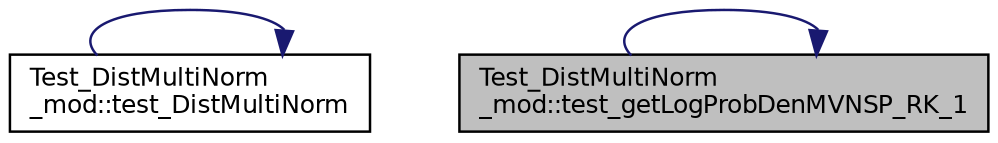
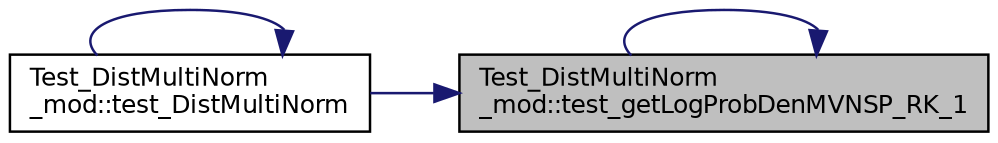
  digraph {
    rankdir=RL
    node [color=black fontname=Helvetica fontsize=10 shape=record style=filled]
    edge [color=midnightblue dir=back fontname=Helvetica fontsize=10 labelfontname=Helvetica labelfontsize=10 style=solid]
    n1 [fillcolor=grey75 fontcolor=black height=0.2 label="Test_DistMultiNorm\l_mod::test_getLogProbDenMVNSP_RK_1" width=0.4]
    n2 [fillcolor=white height=0.2 label="Test_DistMultiNorm\l_mod::test_DistMultiNorm" width=0.4]
    n1 -> n1
+   n1 -> n2
    n2 -> n2
  }
